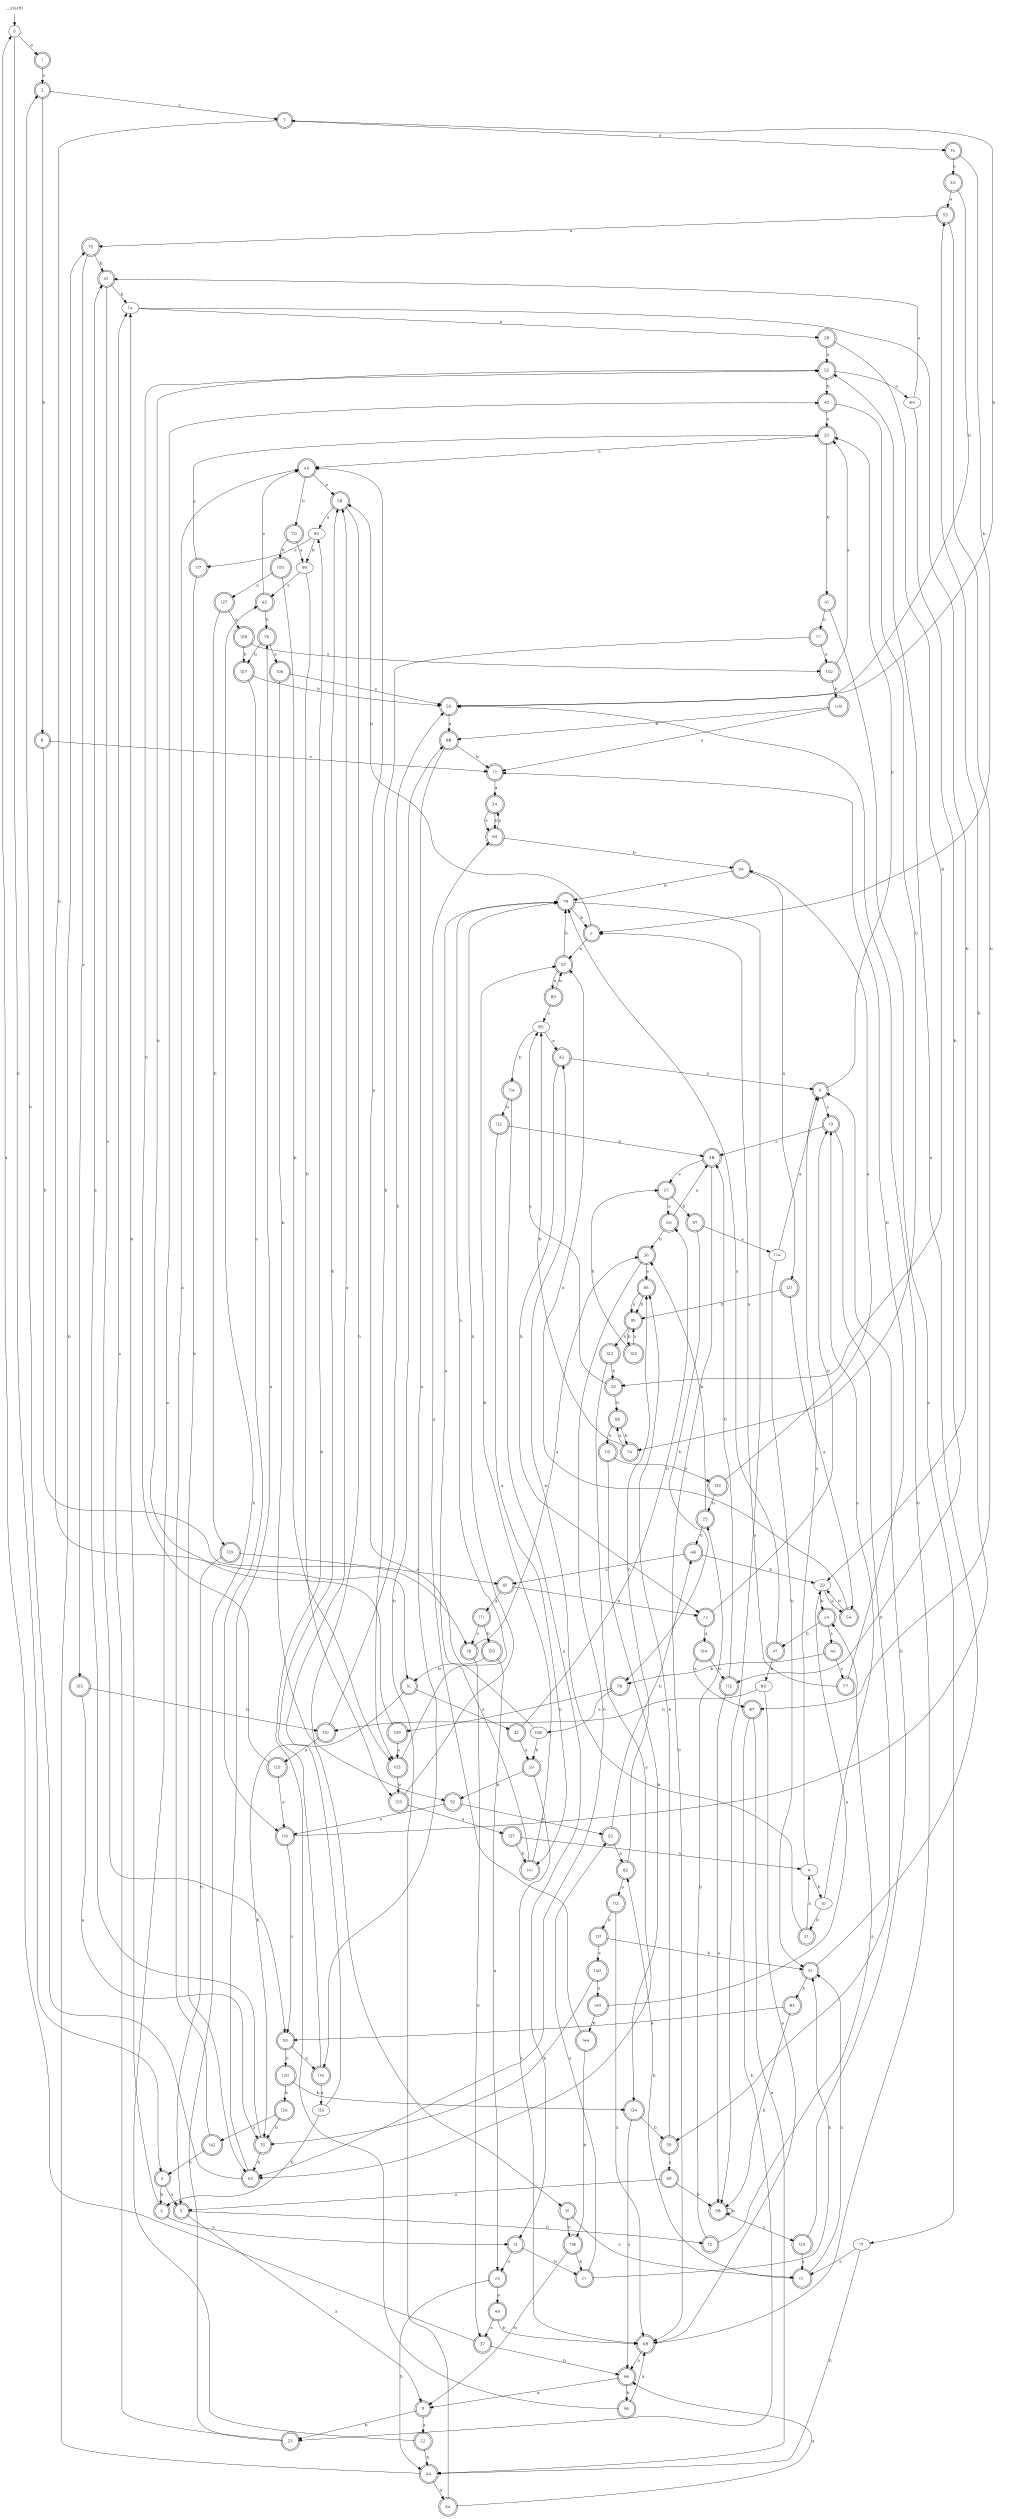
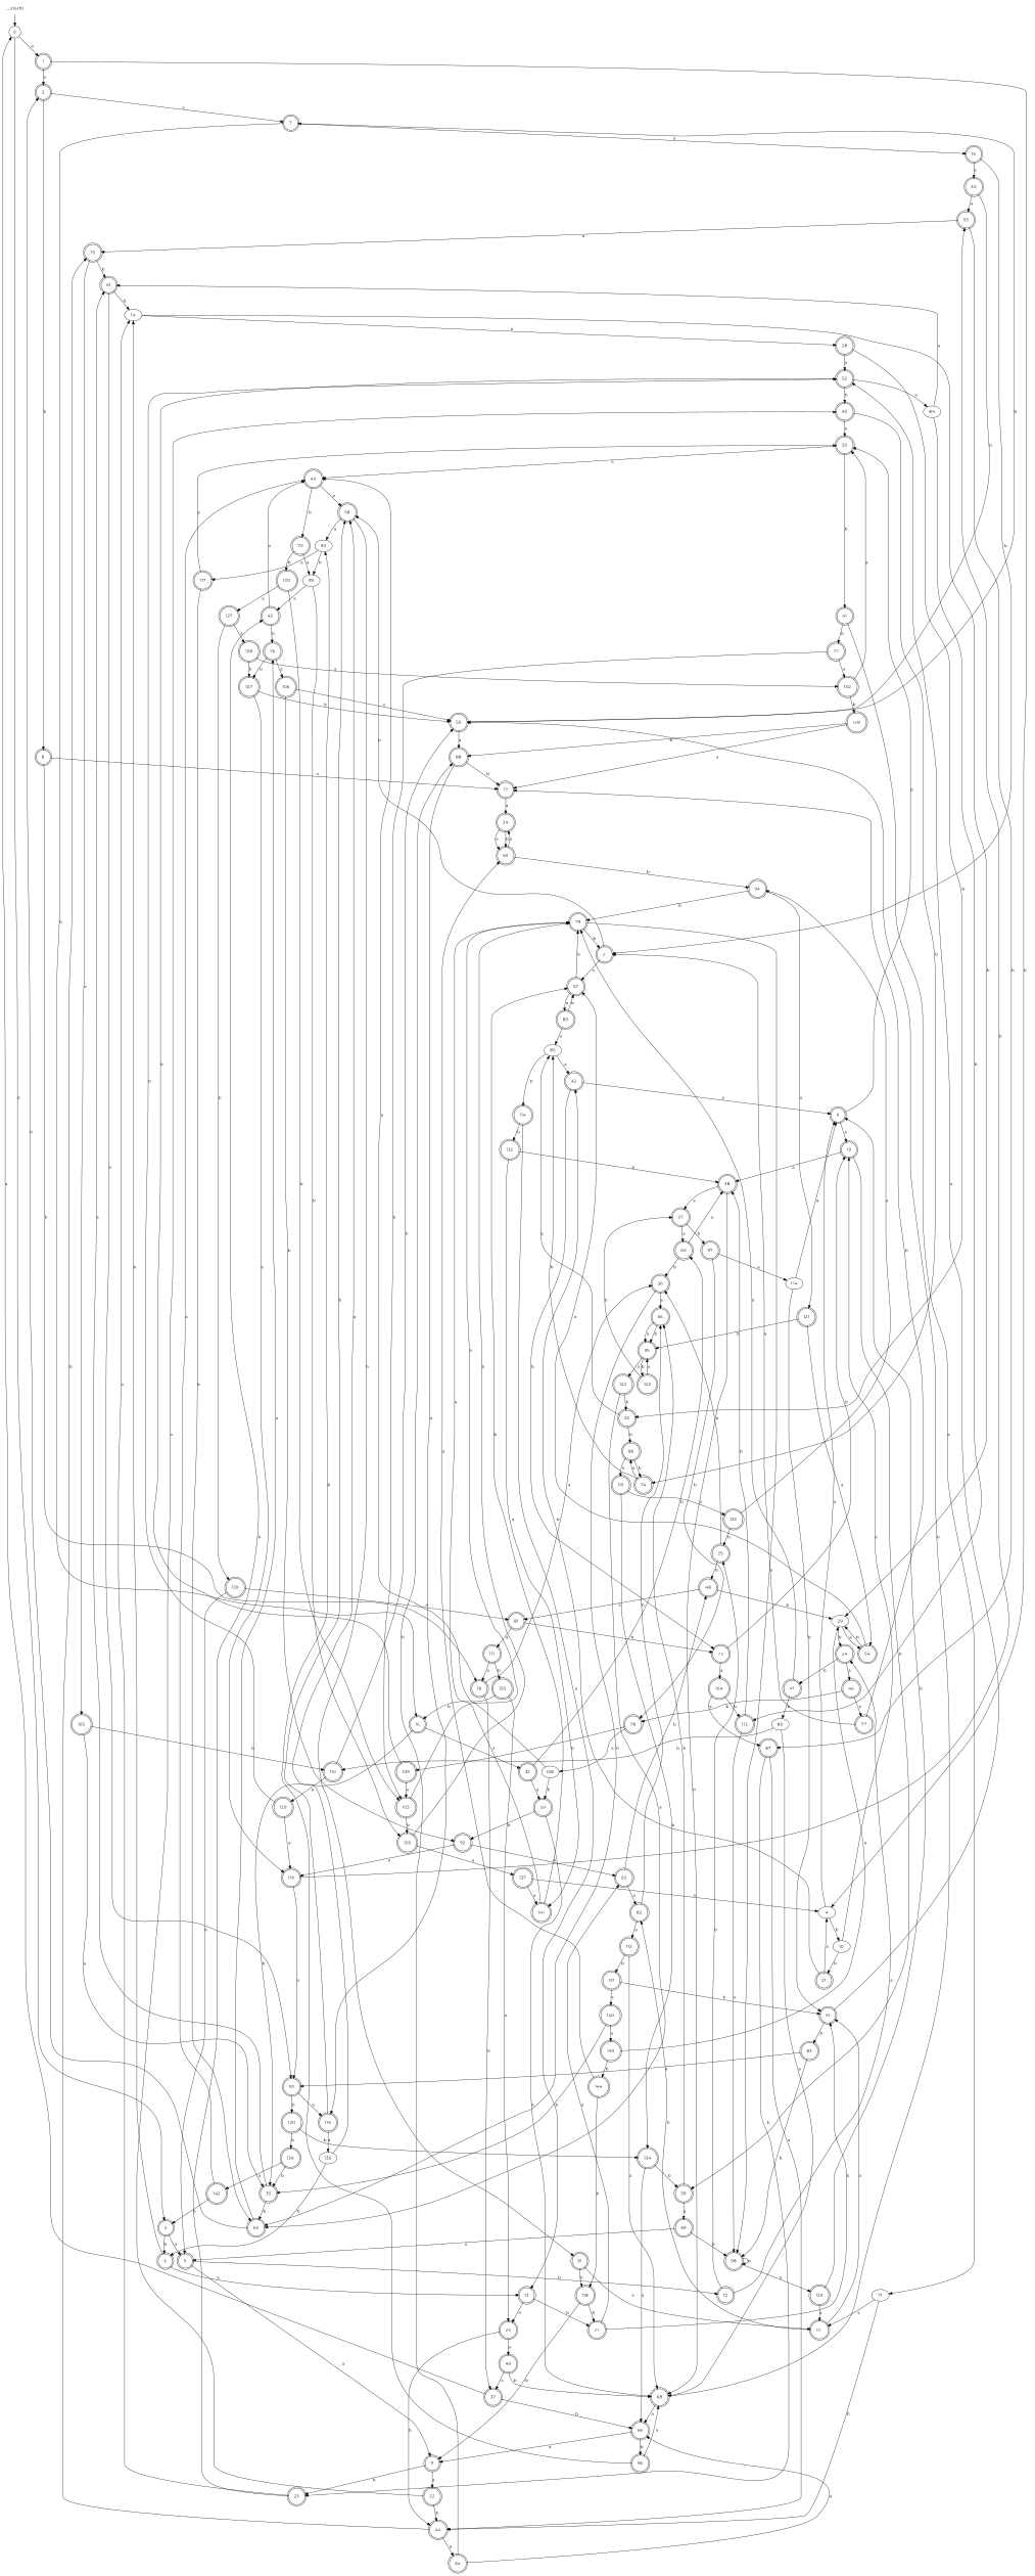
  digraph {
    fontname=Montserrat
    node [fontname=Montserrat shape=doublecircle]
    edge [fontname=Montserrat]
    __start0 [shape=none]
    0 [shape=circle]
    1
    2
    3
    4 [shape=""]
    5
    6
    7
    8
    9
    10 [shape=""]
    11
    12
    13
    14 [shape=""]
    15
    16
    17
    18
    19
    20
    21
    22
    23
    24
    25
    26
    27
    28
    29 [shape=""]
    30
    31
    32
    33
    34
    36
    37
    38
    39
    40
    41
    42
    43
    44
    45
    46
    47
    48
    49
    50
    51
    52
    53
    54
    55
    56
    57
    58
    59
    60
    61
    62
    63
    65
    66
    67
    68
    69
    70
    71 [shape=""]
    72
    73
    74
    64
    75
    76
    77
    78
    79
    80 [shape=""]
    81
    82
    83
    84 [shape=""]
    85 [shape=""]
    86
    87
    88
    89
    90 [shape=""]
    91
    92
    93
    94
    95
    96
    97
    98
    99 [shape=""]
    100
    101
    102
    103
    104
    105
    106
    107
    108 [shape=""]
    109
    110
    111
    112
    113
    114
    115
    116
    117
    118
    119
    120
    121
    122
    123
    124 [shape=""]
    125
    126
    127
    128
    129
    130
    131
    132
    133
    134
    135 [shape=""]
    136
    137
    138
    139
    140
    141
    142
    143
    144
    __start0 -> 0
    0 -> 1 [label=a]
    0 -> 2 [label=b]
    1 -> 3 [label=a]
+   1 -> 4 [label=b]
    2 -> 5 [label=a]
    2 -> 6 [label=b]
    3 -> 7 [label=a]
    3 -> 8 [label=b]
    4 -> 9 [label=a]
    4 -> 10 [label=b]
    5 -> 11 [label=a]
    5 -> 12 [label=b]
    6 -> 13 [label=a]
    6 -> 14 [label=b]
    7 -> 15 [label=a]
    7 -> 16 [label=b]
    8 -> 17 [label=a]
    8 -> 18 [label=b]
    9 -> 19 [label=a]
    9 -> 20 [label=b]
    10 -> 19 [label=a]
    10 -> 21 [label=b]
    11 -> 22 [label=a]
    11 -> 23 [label=b]
    12 -> 24 [label=a]
    12 -> 25 [label=b]
    13 -> 26 [label=a]
    13 -> 27 [label=b]
    14 -> 28 [label=a]
    14 -> 29 [label=b]
    15 -> 30 [label=a]
    15 -> 31 [label=b]
    16 -> 32 [label=a]
    16 -> 33 [label=b]
    17 -> 34 [label=a]
    18 -> 36 [label=a]
    18 -> 37 [label=b]
    19 -> 38 [label=a]
    19 -> 39 [label=b]
    20 -> 40 [label=a]
    20 -> 41 [label=b]
    21 -> 4 [label=a]
    21 -> 42 [label=b]
    22 -> 43 [label=a]
    22 -> 44 [label=b]
    23 -> 14 [label=a]
    23 -> 45 [label=b]
    24 -> 46 [label=a]
    24 -> 47 [label=b]
    25 -> 36 [label=a]
    25 -> 48 [label=b]
    26 -> 44 [label=b]
    26 -> 49 [label=a]
    27 -> 50 [label=a]
    27 -> 51 [label=b]
    28 -> 52 [label=a]
    28 -> 53 [label=b]
    29 -> 24 [label=b]
    29 -> 54 [label=a]
    30 -> 55 [label=a]
    30 -> 56 [label=b]
    31 -> 57 [label=a]
    31 -> 58 [label=b]
    32 -> 59 [label=a]
    32 -> 60 [label=b]
    33 -> 61 [label=a]
    33 -> 62 [label=b]
    34 -> 63 [label=a]
    34 -> 63 [label=b]
    36 -> 62 [label=b]
    36 -> 65 [label=a]
    37 -> 0 [label=a]
    37 -> 66 [label=b]
    38 -> 67 [label=a]
    38 -> 68 [label=b]
    39 -> 65 [label=b]
    39 -> 69 [label=a]
    40 -> 58 [label=a]
    40 -> 70 [label=b]
    41 -> 71 [label=a]
    41 -> 72 [label=b]
    42 -> 9 [label=a]
    42 -> 73 [label=b]
    43 -> 20 [label=a]
    43 -> 74 [label=b]
    44 -> 64 [label=a]
    44 -> 75 [label=b]
    45 -> 40 [label=a]
    45 -> 76 [label=b]
    46 -> 77 [label=a]
    46 -> 78 [label=b]
    47 -> 79 [label=a]
    47 -> 80 [label=b]
    48 -> 29 [label=b]
    48 -> 81 [label=a]
    49 -> 37 [label=a]
    49 -> 68 [label=b]
    50 -> 48 [label=b]
    50 -> 82 [label=a]
    51 -> 52 [label=a]
    51 -> 83 [label=b]
    52 -> 43 [label=b]
    52 -> 84 [label=a]
    53 -> 85 [label=a]
    53 -> 86 [label=b]
    54 -> 29 [label=b]
    54 -> 57 [label=a]
    55 -> 75 [label=a]
    55 -> 87 [label=b]
    56 -> 7 [label=b]
    56 -> 88 [label=a]
    57 -> 79 [label=b]
    57 -> 89 [label=a]
    58 -> 90 [label=a]
    58 -> 91 [label=b]
    59 -> 68 [label=a]
    59 -> 92 [label=b]
    60 -> 36 [label=b]
    60 -> 38 [label=a]
    61 -> 14 [label=b]
    61 -> 93 [label=a]
    62 -> 3 [label=b]
    62 -> 76 [label=a]
    63 -> 34 [label=a]
    63 -> 94 [label=b]
    65 -> 95 [label=a]
    65 -> 95 [label=b]
    66 -> 11 [label=a]
    66 -> 96 [label=b]
    67 -> 60 [label=a]
    67 -> 97 [label=b]
    68 -> 56 [label=b]
    68 -> 66 [label=a]
    69 -> 5 [label=a]
    69 -> 98 [label=b]
    70 -> 99 [label=a]
    70 -> 100 [label=b]
    71 -> 44 [label=b]
    71 -> 101 [label=a]
    72 -> 102 [label=a]
    72 -> 103 [label=b]
    73 -> 19 [label=b]
    73 -> 104 [label=a]
    74 -> 85 [label=b]
    74 -> 86 [label=a]
    64 -> 66 [label=a]
    64 -> 88 [label=b]
    75 -> 61 [label=b]
    75 -> 105 [label=a]
    76 -> 106 [label=a]
    76 -> 107 [label=b]
    77 -> 17 [label=b]
    77 -> 31 [label=a]
    78 -> 108 [label=a]
    78 -> 109 [label=b]
    79 -> 31 [label=b]
    79 -> 98 [label=a]
    80 -> 68 [label=a]
    80 -> 110 [label=b]
    81 -> 73 [label=b]
    81 -> 111 [label=a]
    82 -> 65 [label=b]
    82 -> 112 [label=a]
    83 -> 93 [label=a]
    83 -> 98 [label=b]
    84 -> 61 [label=a]
    84 -> 113 [label=b]
    85 -> 42 [label=a]
    85 -> 114 [label=b]
    86 -> 74 [label=b]
    86 -> 115 [label=a]
    87 -> 23 [label=b]
    87 -> 44 [label=a]
    88 -> 17 [label=b]
    88 -> 116 [label=a]
    89 -> 57 [label=b]
    89 -> 85 [label=a]
    90 -> 99 [label=b]
    90 -> 117 [label=a]
    91 -> 101 [label=a]
    91 -> 118 [label=b]
    92 -> 50 [label=b]
    92 -> 119 [label=a]
    93 -> 116 [label=a]
    93 -> 120 [label=b]
    94 -> 79 [label=b]
    94 -> 121 [label=a]
    95 -> 122 [label=a]
    95 -> 123 [label=b]
    96 -> 68 [label=a]
    96 -> 90 [label=b]
    97 -> 78 [label=b]
    97 -> 124 [label=a]
    98 -> 98 [label=b]
    98 -> 125 [label=a]
    99 -> 45 [label=a]
    99 -> 126 [label=b]
    100 -> 103 [label=b]
    100 -> 127 [label=a]
    101 -> 51 [label=a]
    101 -> 82 [label=b]
    102 -> 20 [label=a]
    102 -> 128 [label=b]
    103 -> 79 [label=a]
    103 -> 126 [label=b]
    104 -> 87 [label=a]
    104 -> 113 [label=b]
    105 -> 33 [label=a]
    105 -> 110 [label=b]
    106 -> 56 [label=a]
    106 -> 92 [label=b]
    107 -> 56 [label=b]
    107 -> 119 [label=a]
    108 -> 40 [label=a]
    108 -> 59 [label=b]
    109 -> 52 [label=b]
    109 -> 103 [label=a]
    110 -> 56 [label=b]
    110 -> 129 [label=a]
    111 -> 18 [label=a]
    111 -> 130 [label=b]
    112 -> 68 [label=a]
    112 -> 131 [label=b]
    113 -> 38 [label=b]
    113 -> 98 [label=a]
    114 -> 13 [label=a]
    114 -> 132 [label=b]
    115 -> 133 [label=a]
    115 -> 134 [label=b]
    116 -> 58 [label=b]
    116 -> 135 [label=a]
    117 -> 20 [label=a]
    117 -> 62 [label=b]
    118 -> 11 [label=b]
    118 -> 27 [label=b]
    119 -> 55 [label=b]
    119 -> 93 [label=a]
    120 -> 134 [label=b]
    120 -> 136 [label=b]
    121 -> 54 [label=a]
    121 -> 95 [label=b]
    122 -> 53 [label=b]
    122 -> 62 [label=a]
    123 -> 67 [label=b]
    123 -> 95 [label=a]
    124 -> 9 [label=a]
    124 -> 51 [label=b]
    125 -> 9 [label=b]
    125 -> 101 [label=a]
    126 -> 79 [label=b]
    126 -> 137 [label=a]
    127 -> 138 [label=a]
    127 -> 139 [label=b]
    128 -> 17 [label=a]
    128 -> 88 [label=b]
    129 -> 52 [label=b]
    129 -> 119 [label=a]
    130 -> 16 [label=b]
    130 -> 26 [label=a]
    131 -> 51 [label=b]
    131 -> 140 [label=a]
    132 -> 38 [label=b]
    132 -> 141 [label=a]
    133 -> 25 [label=b]
    133 -> 94 [label=a]
    134 -> 39 [label=b]
    134 -> 66 [label=a]
    135 -> 6 [label=b]
    135 -> 58 [label=a]
    136 -> 33 [label=b]
    136 -> 142 [label=a]
    137 -> 4 [label=a]
-   137 -> 141 [label=b]
+   137 -> 141 [label=a]
    138 -> 102 [label=a]
    138 -> 107 [label=b]
    139 -> 5 [label=b]
    139 -> 81 [label=a]
    140 -> 33 [label=b]
    140 -> 143 [label=a]
    141 -> 57 [label=b]
    141 -> 79 [label=a]
    142 -> 2 [label=b]
    142 -> 40 [label=a]
    143 -> 29 [label=a]
    143 -> 144 [label=b]
    144 -> 63 [label=a]
    144 -> 118 [label=b]
  }
